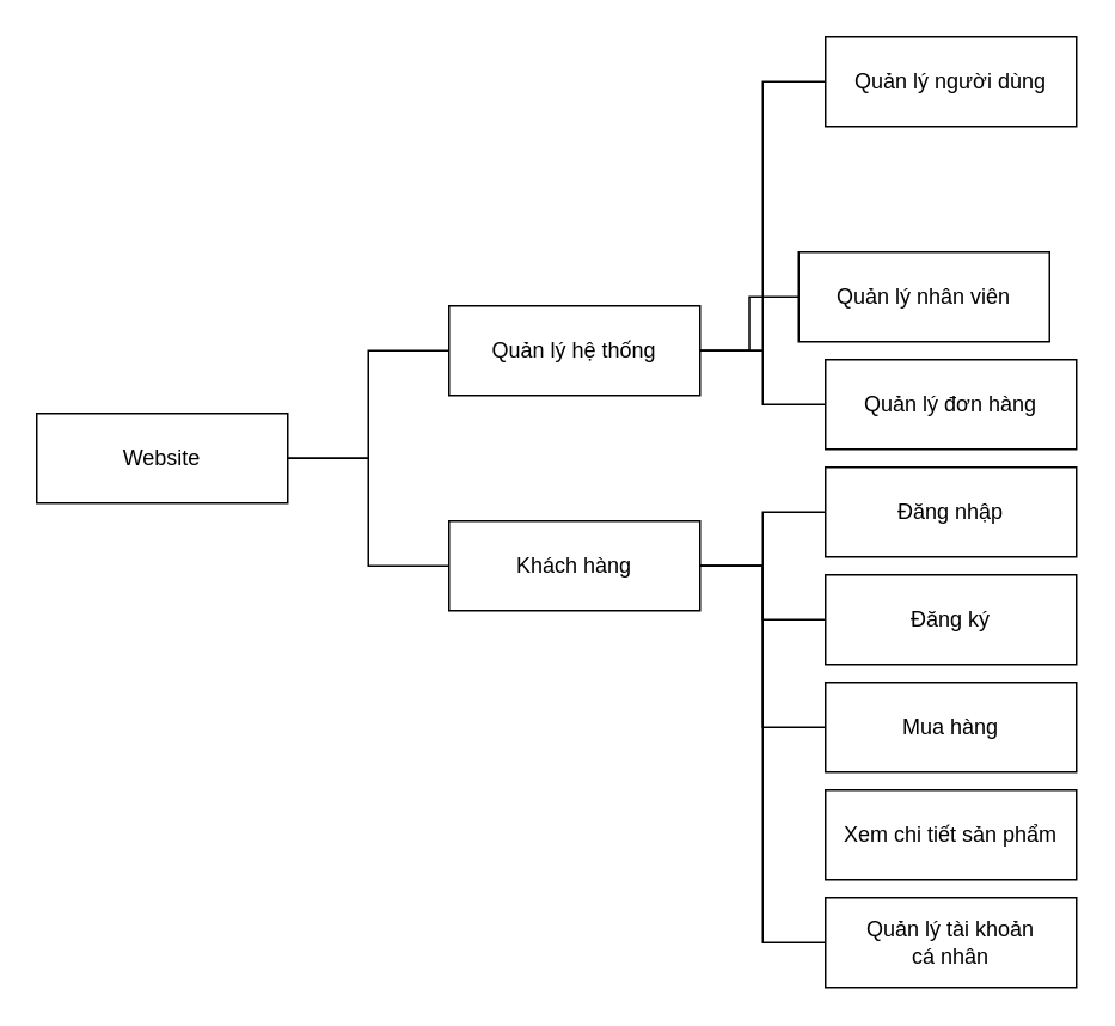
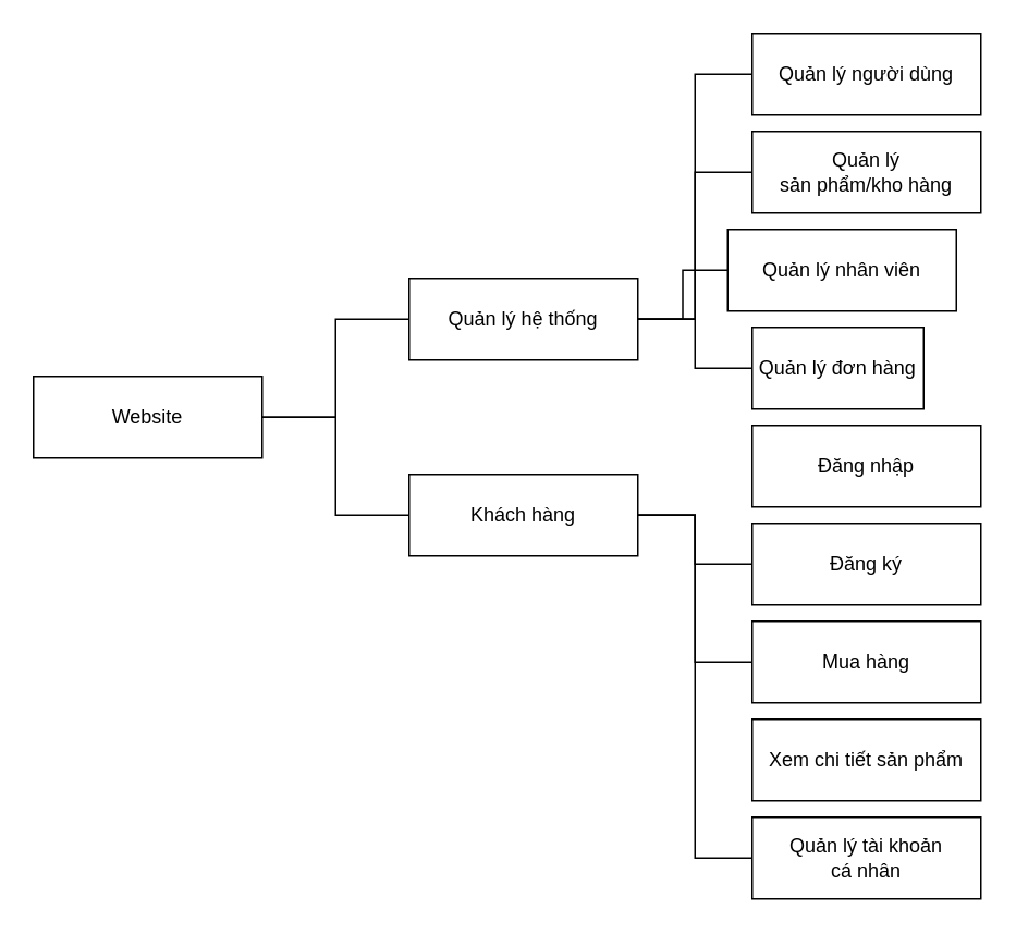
  <mxCell id="0" />
  <mxCell id="1" parent="0" />
  <mxCell id="2" value="Website" style="rounded=0;whiteSpace=wrap;html=1;" vertex="1" parent="1"><mxGeometry x="20" y="230" width="140" height="50" as="geometry" /></mxCell>
  <mxCell id="3" value="" style="endArrow=none;html=1;rounded=0;exitX=1;exitY=0.5;exitDx=0;exitDy=0;edgeStyle=orthogonalEdgeStyle;entryX=0;entryY=0.5;entryDx=0;entryDy=0;" edge="1" parent="1" source="2" target="4"><mxGeometry width="50" height="50" relative="1" as="geometry"><mxPoint x="350" y="360" as="sourcePoint" /><mxPoint x="400" y="310" as="targetPoint" /></mxGeometry></mxCell>
  <mxCell id="4" value="Quản lý hệ thống" style="rounded=0;whiteSpace=wrap;html=1;" vertex="1" parent="1"><mxGeometry x="250" y="170" width="140" height="50" as="geometry" /></mxCell>
  <mxCell id="5" value="Khách hàng" style="rounded=0;whiteSpace=wrap;html=1;" vertex="1" parent="1"><mxGeometry x="250" y="290" width="140" height="50" as="geometry" /></mxCell>
  <mxCell id="6" value="" style="endArrow=none;html=1;rounded=0;exitX=1;exitY=0.5;exitDx=0;exitDy=0;edgeStyle=orthogonalEdgeStyle;entryX=0;entryY=0.5;entryDx=0;entryDy=0;" edge="1" parent="1" source="2" target="5"><mxGeometry width="50" height="50" relative="1" as="geometry"><mxPoint x="150" y="370" as="sourcePoint" /><mxPoint x="240" y="300" as="targetPoint" /></mxGeometry></mxCell>
  <mxCell id="7" value="Quản lý người dùng" style="rounded=0;whiteSpace=wrap;html=1;" vertex="1" parent="1"><mxGeometry x="460" y="20" width="140" height="50" as="geometry" /></mxCell>
+ <mxCell id="8" value="Quản lý&lt;div&gt;sản phẩm/kho hàng&lt;/div&gt;" style="rounded=0;whiteSpace=wrap;html=1;" vertex="1" parent="1"><mxGeometry x="460" y="80" width="140" height="50" as="geometry" /></mxCell>
  <mxCell id="9" value="Quản lý nhân viên" style="rounded=0;whiteSpace=wrap;html=1;" vertex="1" parent="1"><mxGeometry x="445" y="140" width="140" height="50" as="geometry" /></mxCell>
- <mxCell id="10" value="Quản lý đơn hàng" style="rounded=0;whiteSpace=wrap;html=1;" vertex="1" parent="1"><mxGeometry x="460" y="200" width="140" height="50" as="geometry" /></mxCell>
+ <mxCell id="10" value="Quản lý đơn hàng" style="rounded=0;whiteSpace=wrap;html=1;" vertex="1" parent="1"><mxGeometry x="460" y="200" width="105" height="50" as="geometry" /></mxCell>
  <mxCell id="11" value="" style="endArrow=none;html=1;rounded=0;exitX=1;exitY=0.5;exitDx=0;exitDy=0;edgeStyle=orthogonalEdgeStyle;entryX=0;entryY=0.5;entryDx=0;entryDy=0;" edge="1" parent="1" source="4" target="7"><mxGeometry width="50" height="50" relative="1" as="geometry"><mxPoint x="210" y="140" as="sourcePoint" /><mxPoint x="300" y="80" as="targetPoint" /></mxGeometry></mxCell>
+ <mxCell id="12" value="" style="endArrow=none;html=1;rounded=0;exitX=1;exitY=0.5;exitDx=0;exitDy=0;edgeStyle=orthogonalEdgeStyle;entryX=0;entryY=0.5;entryDx=0;entryDy=0;" edge="1" parent="1" source="4" target="8"><mxGeometry width="50" height="50" relative="1" as="geometry"><mxPoint x="339" y="180" as="sourcePoint" /><mxPoint x="409" y="0" as="targetPoint" /></mxGeometry></mxCell>
  <mxCell id="13" value="" style="endArrow=none;html=1;rounded=0;exitX=1;exitY=0.5;exitDx=0;exitDy=0;edgeStyle=orthogonalEdgeStyle;entryX=0;entryY=0.5;entryDx=0;entryDy=0;" edge="1" parent="1" source="4" target="9"><mxGeometry width="50" height="50" relative="1" as="geometry"><mxPoint x="490" y="440" as="sourcePoint" /><mxPoint x="560" y="260" as="targetPoint" /></mxGeometry></mxCell>
  <mxCell id="14" value="" style="endArrow=none;html=1;rounded=0;exitX=1;exitY=0.5;exitDx=0;exitDy=0;edgeStyle=orthogonalEdgeStyle;entryX=0;entryY=0.5;entryDx=0;entryDy=0;" edge="1" parent="1" source="4" target="10"><mxGeometry width="50" height="50" relative="1" as="geometry"><mxPoint x="410" y="330" as="sourcePoint" /><mxPoint x="480" y="270" as="targetPoint" /></mxGeometry></mxCell>
  <mxCell id="15" value="Đăng nhập" style="rounded=0;whiteSpace=wrap;html=1;" vertex="1" parent="1"><mxGeometry x="460" y="260" width="140" height="50" as="geometry" /></mxCell>
  <mxCell id="16" value="Đăng ký" style="rounded=0;whiteSpace=wrap;html=1;" vertex="1" parent="1"><mxGeometry x="460" y="320" width="140" height="50" as="geometry" /></mxCell>
  <mxCell id="17" value="Mua hàng" style="rounded=0;whiteSpace=wrap;html=1;" vertex="1" parent="1"><mxGeometry x="460" y="380" width="140" height="50" as="geometry" /></mxCell>
  <mxCell id="18" value="Xem chi tiết sản phẩm" style="rounded=0;whiteSpace=wrap;html=1;" vertex="1" parent="1"><mxGeometry x="460" y="440" width="140" height="50" as="geometry" /></mxCell>
  <mxCell id="19" value="Quản lý tài khoản&lt;div&gt;cá nhân&lt;/div&gt;" style="rounded=0;whiteSpace=wrap;html=1;" vertex="1" parent="1"><mxGeometry x="460" y="500" width="140" height="50" as="geometry" /></mxCell>
  <mxCell id="20" value="" style="endArrow=none;html=1;rounded=0;exitX=1;exitY=0.5;exitDx=0;exitDy=0;edgeStyle=orthogonalEdgeStyle;entryX=0;entryY=0.5;entryDx=0;entryDy=0;" edge="1" parent="1" source="5" target="19"><mxGeometry width="50" height="50" relative="1" as="geometry"><mxPoint x="339" y="510" as="sourcePoint" /><mxPoint x="409" y="510" as="targetPoint" /></mxGeometry></mxCell>
  <mxCell id="21" value="" style="endArrow=none;html=1;rounded=0;exitX=1;exitY=0.5;exitDx=0;exitDy=0;edgeStyle=orthogonalEdgeStyle;entryX=0;entryY=0.5;entryDx=0;entryDy=0;" edge="1" parent="1" source="5" target="17"><mxGeometry width="50" height="50" relative="1" as="geometry"><mxPoint x="330" y="330" as="sourcePoint" /><mxPoint x="400" y="570" as="targetPoint" /></mxGeometry></mxCell>
  <mxCell id="22" value="" style="endArrow=none;html=1;rounded=0;exitX=1;exitY=0.5;exitDx=0;exitDy=0;edgeStyle=orthogonalEdgeStyle;entryX=0;entryY=0.5;entryDx=0;entryDy=0;" edge="1" parent="1" source="5" target="16"><mxGeometry width="50" height="50" relative="1" as="geometry"><mxPoint x="285" y="340" as="sourcePoint" /><mxPoint x="355" y="460" as="targetPoint" /></mxGeometry></mxCell>
- <mxCell id="23" value="" style="endArrow=none;html=1;rounded=0;edgeStyle=orthogonalEdgeStyle;entryX=0;entryY=0.5;entryDx=0;entryDy=0;exitX=1;exitY=0.5;exitDx=0;exitDy=0;" edge="1" parent="1" source="5" target="15"><mxGeometry width="50" height="50" relative="1" as="geometry"><mxPoint x="480" y="260" as="sourcePoint" /><mxPoint x="390" y="450" as="targetPoint" /></mxGeometry></mxCell>
